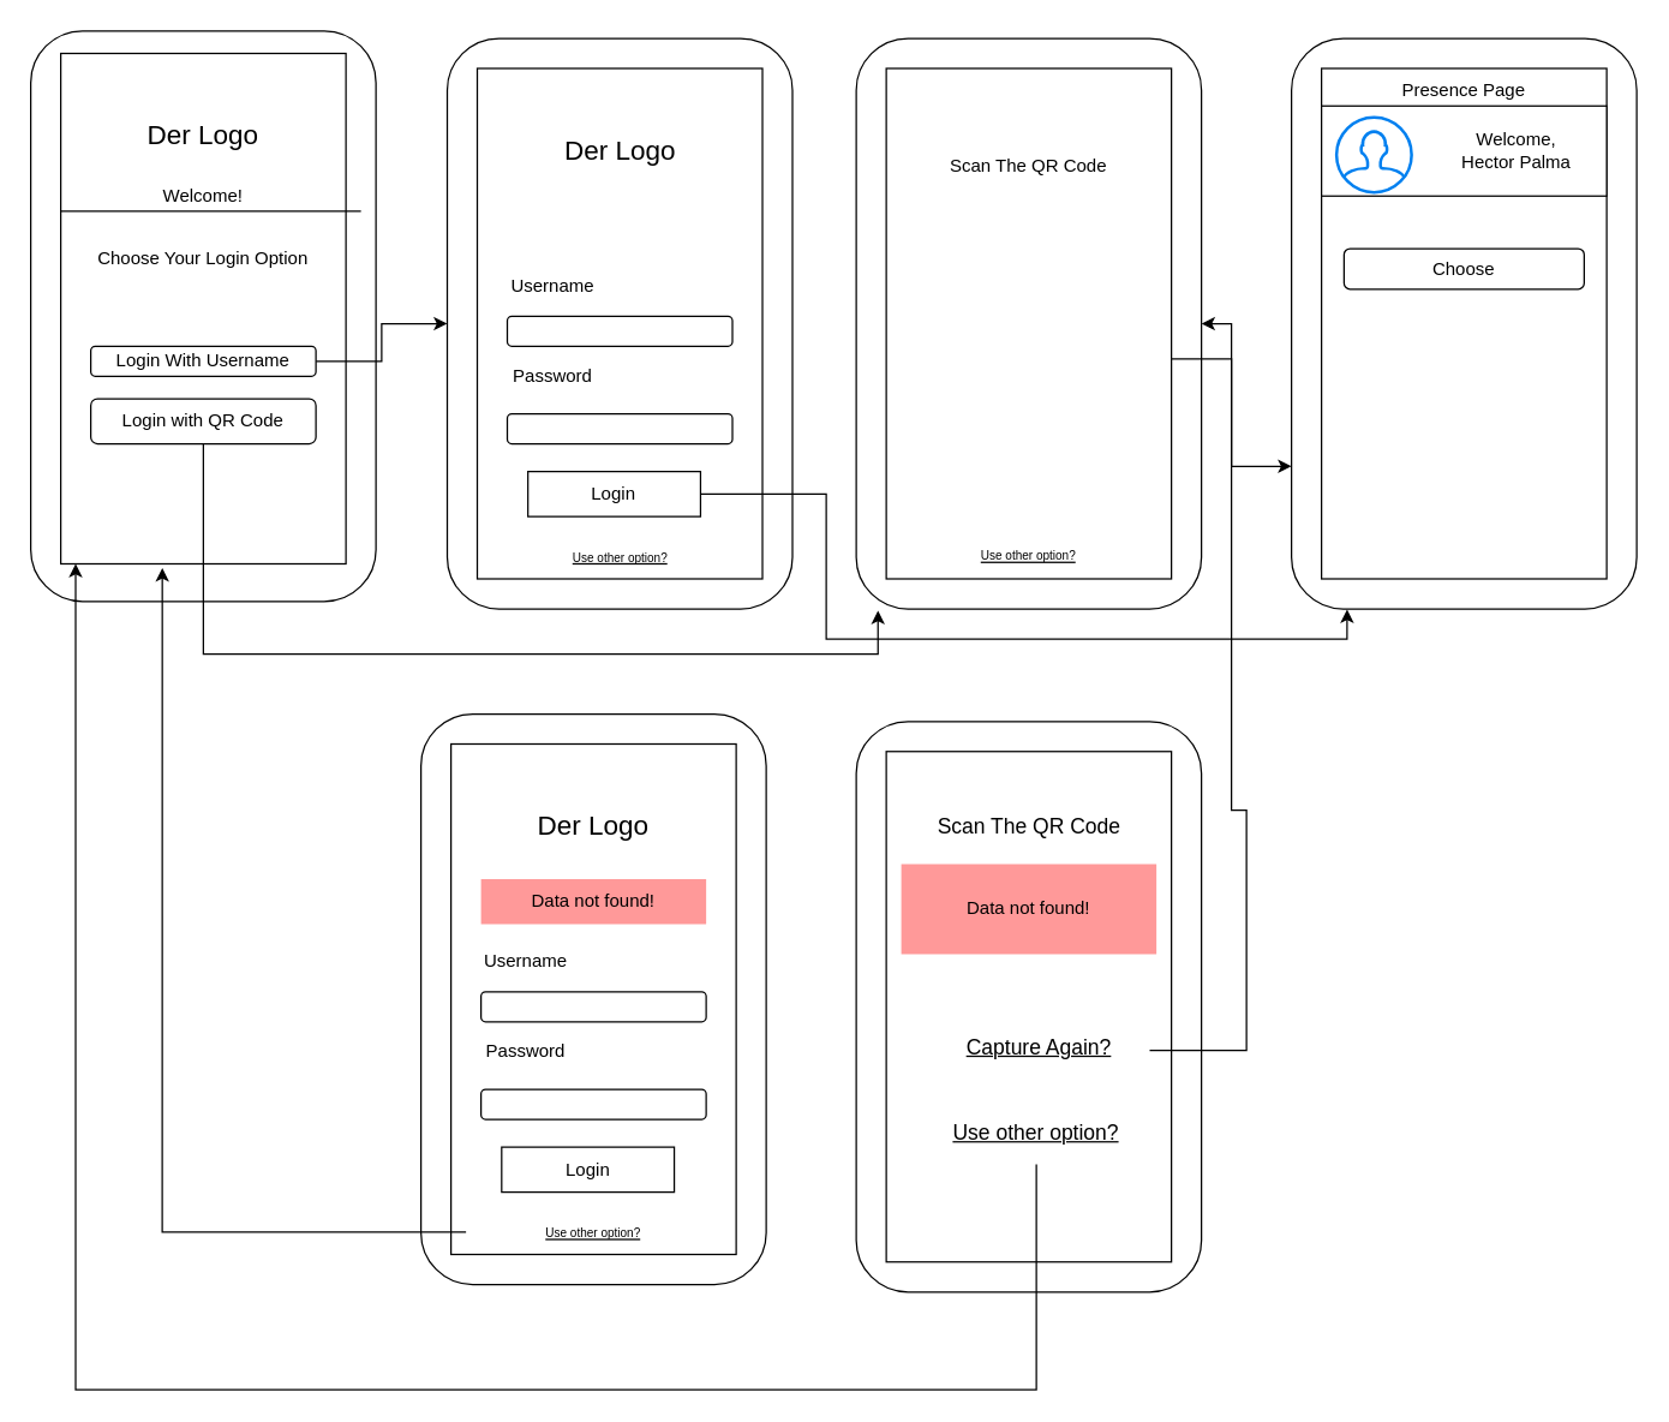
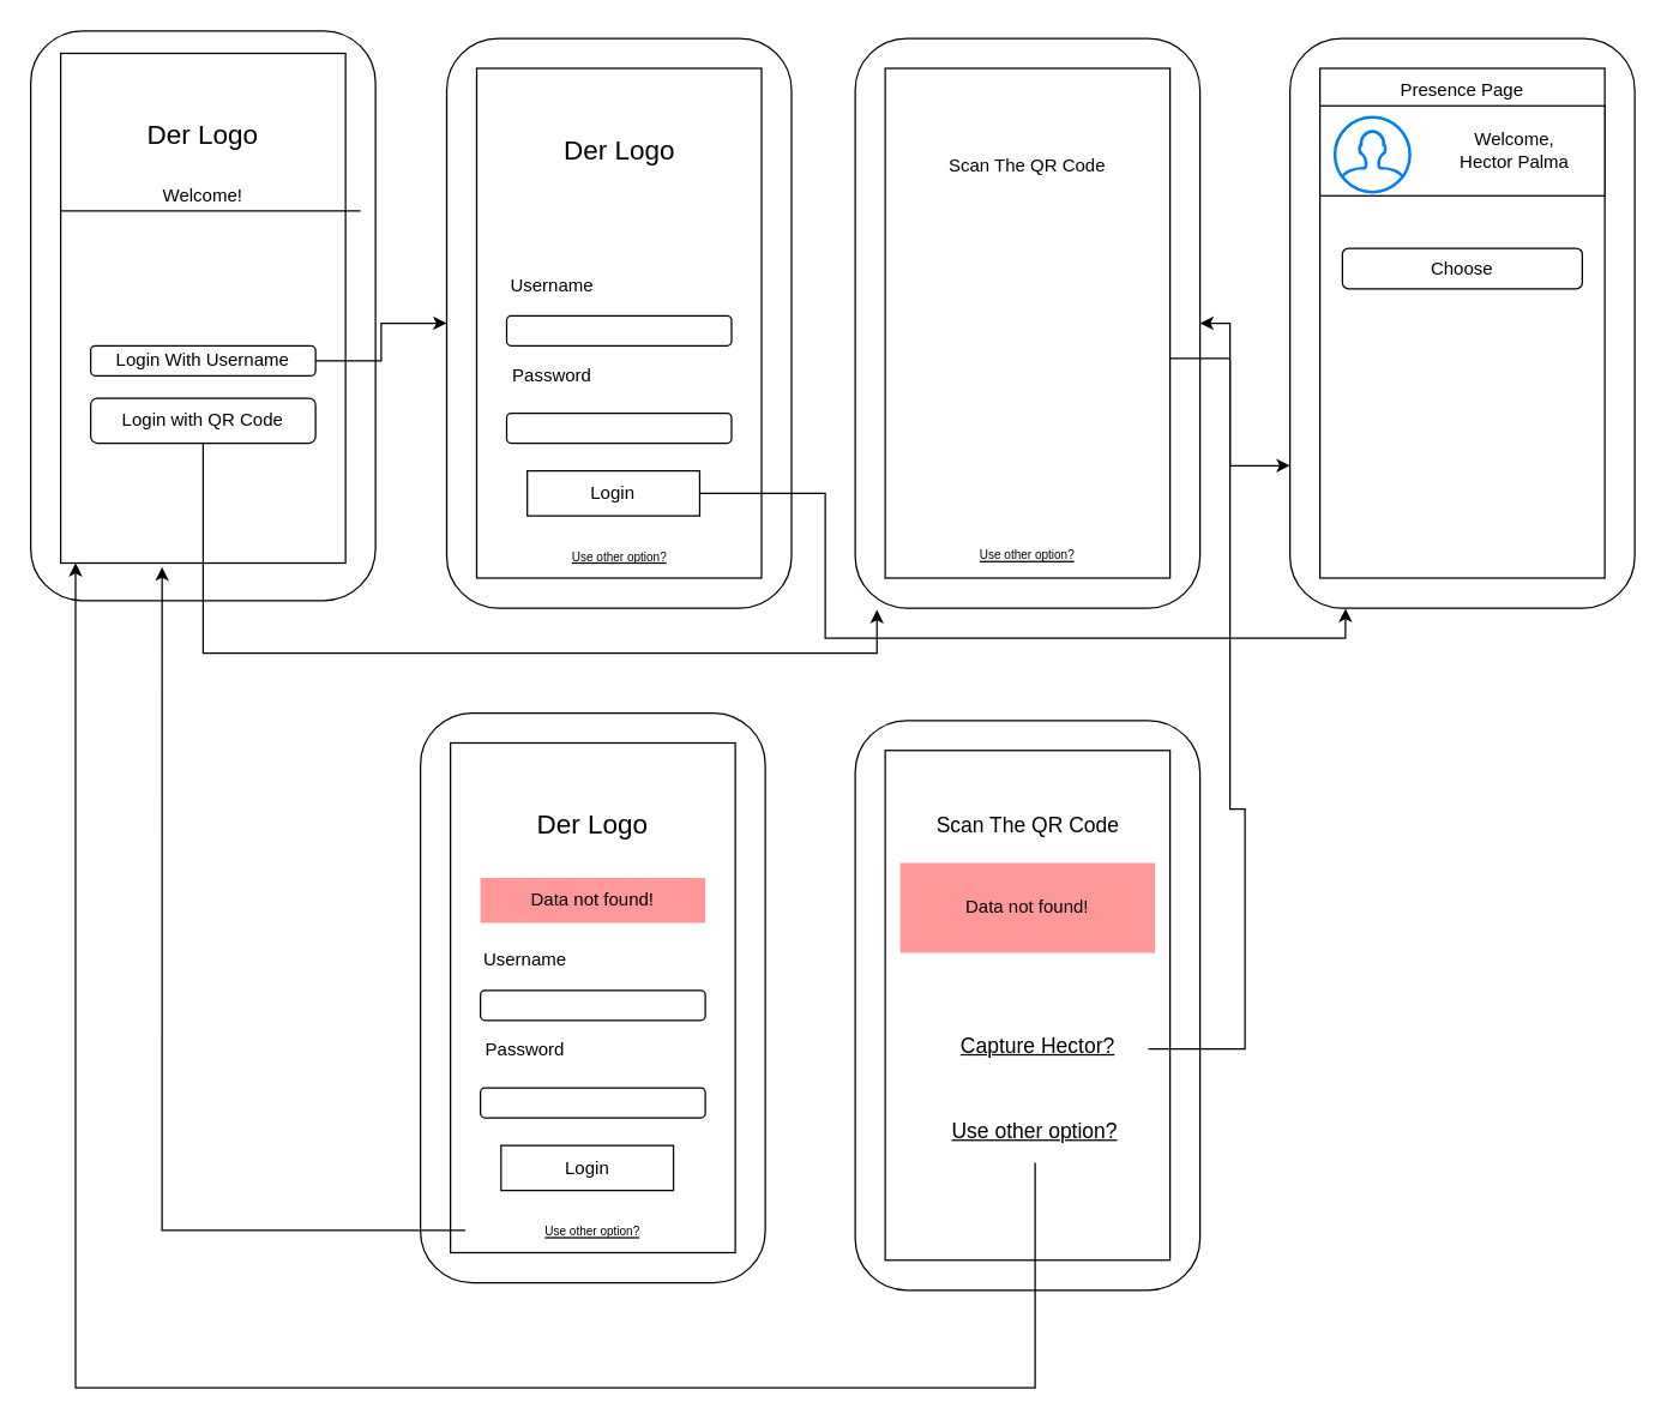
  <mxCell id="0" />
  <mxCell id="1" parent="0" />
  <mxCell id="2" value="" style="rounded=1;whiteSpace=wrap;html=1;" vertex="1" parent="1"><mxGeometry x="570" y="25" width="230" height="380" as="geometry" /></mxCell>
  <mxCell id="3" value="" style="rounded=1;whiteSpace=wrap;html=1;" vertex="1" parent="1"><mxGeometry x="860" y="25" width="230" height="380" as="geometry" /></mxCell>
  <mxCell id="4" value="" style="rounded=0;whiteSpace=wrap;html=1;" vertex="1" parent="1"><mxGeometry x="590" y="45" width="190" height="340" as="geometry" /></mxCell>
  <mxCell id="5" value="" style="rounded=0;whiteSpace=wrap;html=1;" vertex="1" parent="1"><mxGeometry x="880" y="45" width="190" height="340" as="geometry" /></mxCell>
  <mxCell id="6" value="" style="rounded=1;whiteSpace=wrap;html=1;" vertex="1" parent="1"><mxGeometry x="20" y="20" width="230" height="380" as="geometry" /></mxCell>
  <mxCell id="7" value="" style="rounded=0;whiteSpace=wrap;html=1;" vertex="1" parent="1"><mxGeometry x="40" width="190" height="340" as="geometry" y="35" /></mxCell>
  <mxCell id="8" value="&lt;font style=&quot;font-size: 18px;&quot;&gt;Der Logo&lt;/font&gt;" style="text;html=1;align=center;verticalAlign=middle;whiteSpace=wrap;rounded=0;" vertex="1" parent="1"><mxGeometry x="81.25" y="55" width="107.5" height="70" as="geometry" /></mxCell>
  <mxCell id="9" style="edgeStyle=orthogonalEdgeStyle;rounded=0;orthogonalLoop=1;jettySize=auto;html=1;entryX=0;entryY=0.5;entryDx=0;entryDy=0;" edge="1" parent="1" source="10" target="33"><mxGeometry relative="1" as="geometry" /></mxCell>
  <mxCell id="10" value="Login With Username" style="rounded=1;whiteSpace=wrap;html=1;" vertex="1" parent="1"><mxGeometry x="60" y="230" width="150" height="20" as="geometry" /></mxCell>
  <mxCell id="11" value="Login with QR Code" style="rounded=1;whiteSpace=wrap;html=1;" vertex="1" parent="1"><mxGeometry x="60" y="265" width="150" height="30" as="geometry" /></mxCell>
  <mxCell id="12" value="Scan The QR Code" style="text;html=1;align=center;verticalAlign=middle;whiteSpace=wrap;rounded=0;" vertex="1" parent="1"><mxGeometry x="625" y="85" width="120" height="50" as="geometry" /></mxCell>
  <mxCell id="13" style="edgeStyle=orthogonalEdgeStyle;rounded=0;orthogonalLoop=1;jettySize=auto;html=1;entryX=0;entryY=0.75;entryDx=0;entryDy=0;" edge="1" parent="1" source="14" target="3"><mxGeometry relative="1" as="geometry" /></mxCell>
  <mxCell id="14" value="" style="shape=image;html=1;verticalAlign=top;verticalLabelPosition=bottom;labelBackgroundColor=#ffffff;imageAspect=0;aspect=fixed;image=https://cdn1.iconfinder.com/data/icons/systemui/21/capture-128.png" vertex="1" parent="1"><mxGeometry x="593" y="145" width="187" height="187" as="geometry" /></mxCell>
  <mxCell id="15" style="edgeStyle=orthogonalEdgeStyle;rounded=0;orthogonalLoop=1;jettySize=auto;html=1;exitX=0;exitY=0;exitDx=0;exitDy=0;" edge="1" parent="1"><mxGeometry relative="1" as="geometry"><mxPoint x="569.667" y="484.667" as="targetPoint" /><mxPoint x="570" y="485" as="sourcePoint" /></mxGeometry></mxCell>
  <mxCell id="16" value="" style="rounded=1;whiteSpace=wrap;html=1;" vertex="1" parent="1"><mxGeometry x="280" y="475" width="230" height="380" as="geometry" /></mxCell>
  <mxCell id="17" value="" style="rounded=0;whiteSpace=wrap;html=1;" vertex="1" parent="1"><mxGeometry x="300" y="495" width="190" height="340" as="geometry" /></mxCell>
  <mxCell id="18" value="&lt;font style=&quot;font-size: 18px;&quot;&gt;Der Logo&lt;/font&gt;" style="text;html=1;align=center;verticalAlign=middle;whiteSpace=wrap;rounded=0;" vertex="1" parent="1"><mxGeometry x="341.25" y="515" width="107.5" height="70" as="geometry" /></mxCell>
  <mxCell id="19" value="" style="rounded=1;whiteSpace=wrap;html=1;" vertex="1" parent="1"><mxGeometry x="320" y="660" width="150" height="20" as="geometry" /></mxCell>
  <mxCell id="20" value="" style="rounded=1;whiteSpace=wrap;html=1;" vertex="1" parent="1"><mxGeometry x="320" y="725" width="150" height="20" as="geometry" /></mxCell>
  <mxCell id="21" value="Username" style="text;html=1;align=center;verticalAlign=middle;whiteSpace=wrap;rounded=0;" vertex="1" parent="1"><mxGeometry x="320" y="625" width="60" height="30" as="geometry" /></mxCell>
  <mxCell id="22" value="Password" style="text;html=1;align=center;verticalAlign=middle;whiteSpace=wrap;rounded=0;" vertex="1" parent="1"><mxGeometry x="320" y="685" width="60" height="30" as="geometry" /></mxCell>
  <mxCell id="23" value="Data not found!" style="text;html=1;align=center;verticalAlign=middle;whiteSpace=wrap;rounded=0;fillColor=#FF9999;" vertex="1" parent="1"><mxGeometry x="320" y="585" width="150" height="30" as="geometry" /></mxCell>
  <mxCell id="24" value="Login" style="rounded=0;whiteSpace=wrap;html=1;" vertex="1" parent="1"><mxGeometry x="333.75" y="763.5" width="115" height="30" as="geometry" /></mxCell>
  <mxCell id="25" value="" style="rounded=1;whiteSpace=wrap;html=1;" vertex="1" parent="1"><mxGeometry x="570" y="480" width="230" height="380" as="geometry" /></mxCell>
  <mxCell id="26" value="" style="rounded=0;whiteSpace=wrap;html=1;" vertex="1" parent="1"><mxGeometry x="590" y="500" width="190" height="340" as="geometry" /></mxCell>
  <mxCell id="27" value="&lt;font style=&quot;font-size: 14px;&quot;&gt;Scan The QR Code&lt;/font&gt;" style="text;html=1;align=center;verticalAlign=middle;whiteSpace=wrap;rounded=0;" vertex="1" parent="1"><mxGeometry x="617.5" y="525" width="135" height="50" as="geometry" /></mxCell>
  <mxCell id="28" value="Data not found!" style="text;html=1;align=center;verticalAlign=middle;whiteSpace=wrap;rounded=0;fillColor=#FF9999;" vertex="1" parent="1"><mxGeometry x="600" y="575" width="170" height="60" as="geometry" /></mxCell>
- <mxCell id="29" value="Choose Your Login Option" style="text;html=1;align=center;verticalAlign=middle;whiteSpace=wrap;rounded=0;" vertex="1" parent="1"><mxGeometry x="55" y="152" width="160" height="40" as="geometry" /></mxCell>
  <mxCell id="30" value="" style="shape=image;html=1;verticalAlign=top;verticalLabelPosition=bottom;labelBackgroundColor=#ffffff;imageAspect=0;aspect=fixed;image=https://cdn3.iconfinder.com/data/icons/arrows-set-12/512/leftlinearrow-128.png" vertex="1" parent="1"><mxGeometry x="301.25" y="495" width="30" height="30" as="geometry" /></mxCell>
  <mxCell id="31" value="" style="shape=image;html=1;verticalAlign=top;verticalLabelPosition=bottom;labelBackgroundColor=#ffffff;imageAspect=0;aspect=fixed;image=https://cdn3.iconfinder.com/data/icons/arrows-set-12/512/leftlinearrow-128.png" vertex="1" parent="1"><mxGeometry x="593" y="505" width="30" height="30" as="geometry" /></mxCell>
  <mxCell id="32" value="&lt;u&gt;&lt;font style=&quot;font-size: 8px;&quot;&gt;Use other option?&lt;/font&gt;&lt;/u&gt;" style="text;html=1;align=center;verticalAlign=middle;whiteSpace=wrap;rounded=0;" vertex="1" parent="1"><mxGeometry x="310" y="805" width="170" height="30" as="geometry" /></mxCell>
  <mxCell id="33" value="" style="rounded=1;whiteSpace=wrap;html=1;" vertex="1" parent="1"><mxGeometry x="297.5" y="25" width="230" height="380" as="geometry" /></mxCell>
  <mxCell id="34" value="" style="rounded=0;whiteSpace=wrap;html=1;" vertex="1" parent="1"><mxGeometry x="317.5" y="45" width="190" height="340" as="geometry" /></mxCell>
  <mxCell id="35" value="&lt;font style=&quot;font-size: 18px;&quot;&gt;Der Logo&lt;/font&gt;" style="text;html=1;align=center;verticalAlign=middle;whiteSpace=wrap;rounded=0;" vertex="1" parent="1"><mxGeometry x="358.75" y="65" width="107.5" height="70" as="geometry" /></mxCell>
  <mxCell id="36" value="" style="rounded=1;whiteSpace=wrap;html=1;" vertex="1" parent="1"><mxGeometry x="337.5" y="210" width="150" height="20" as="geometry" /></mxCell>
  <mxCell id="37" value="" style="rounded=1;whiteSpace=wrap;html=1;" vertex="1" parent="1"><mxGeometry x="337.5" y="275" width="150" height="20" as="geometry" /></mxCell>
  <mxCell id="38" value="Username" style="text;html=1;align=center;verticalAlign=middle;whiteSpace=wrap;rounded=0;" vertex="1" parent="1"><mxGeometry x="337.5" y="175" width="60" height="30" as="geometry" /></mxCell>
  <mxCell id="39" value="Password" style="text;html=1;align=center;verticalAlign=middle;whiteSpace=wrap;rounded=0;" vertex="1" parent="1"><mxGeometry x="337.5" y="235" width="60" height="30" as="geometry" /></mxCell>
  <mxCell id="40" value="Login" style="rounded=0;whiteSpace=wrap;html=1;" vertex="1" parent="1"><mxGeometry x="351.25" y="313.5" width="115" height="30" as="geometry" /></mxCell>
  <mxCell id="41" value="" style="shape=image;html=1;verticalAlign=top;verticalLabelPosition=bottom;labelBackgroundColor=#ffffff;imageAspect=0;aspect=fixed;image=https://cdn3.iconfinder.com/data/icons/arrows-set-12/512/leftlinearrow-128.png" vertex="1" parent="1"><mxGeometry x="318.75" y="45" width="30" height="30" as="geometry" /></mxCell>
  <mxCell id="42" value="&lt;u&gt;&lt;font style=&quot;font-size: 8px;&quot;&gt;Use other option?&lt;/font&gt;&lt;/u&gt;" style="text;html=1;align=center;verticalAlign=middle;whiteSpace=wrap;rounded=0;" vertex="1" parent="1"><mxGeometry x="327.5" y="355" width="170" height="30" as="geometry" /></mxCell>
  <mxCell id="43" value="&lt;u&gt;&lt;font style=&quot;font-size: 14px;&quot;&gt;Use other option?&lt;/font&gt;&lt;/u&gt;" style="text;html=1;align=center;verticalAlign=middle;whiteSpace=wrap;rounded=0;" vertex="1" parent="1"><mxGeometry x="610" y="733.5" width="160" height="41.5" as="geometry" /></mxCell>
  <mxCell id="44" value="Presence Page" style="text;html=1;align=center;verticalAlign=middle;whiteSpace=wrap;rounded=0;" vertex="1" parent="1"><mxGeometry x="880" y="45" width="190" height="30" as="geometry" /></mxCell>
  <mxCell id="45" value="" style="rounded=0;whiteSpace=wrap;html=1;" vertex="1" parent="1"><mxGeometry x="880" y="70" width="190" height="60" as="geometry" /></mxCell>
  <mxCell id="46" value="Welcome, &lt;br&gt;Hector Palma" style="text;html=1;align=center;verticalAlign=middle;whiteSpace=wrap;rounded=0;" vertex="1" parent="1"><mxGeometry x="960" y="72.5" width="100" height="55" as="geometry" /></mxCell>
  <mxCell id="47" value="" style="html=1;verticalLabelPosition=bottom;align=center;labelBackgroundColor=#ffffff;verticalAlign=top;strokeWidth=2;strokeColor=#0080F0;shadow=0;dashed=0;shape=mxgraph.ios7.icons.user;" vertex="1" parent="1"><mxGeometry x="890" y="77.5" width="50" height="50" as="geometry" /></mxCell>
  <mxCell id="48" value="" style="shape=image;html=1;verticalAlign=top;verticalLabelPosition=bottom;labelBackgroundColor=#ffffff;imageAspect=0;aspect=fixed;image=https://cdn3.iconfinder.com/data/icons/arrows-set-12/512/leftlinearrow-128.png" vertex="1" parent="1"><mxGeometry x="593" y="47.5" width="30" height="30" as="geometry" /></mxCell>
  <mxCell id="49" value="" style="shape=image;html=1;verticalAlign=top;verticalLabelPosition=bottom;labelBackgroundColor=#ffffff;imageAspect=0;aspect=fixed;image=https://cdn3.iconfinder.com/data/icons/arrows-set-12/512/leftlinearrow-128.png" vertex="1" parent="1"><mxGeometry x="885" y="50" width="20" height="20" as="geometry" /></mxCell>
  <mxCell id="50" value="Choose" style="rounded=1;whiteSpace=wrap;html=1;" vertex="1" parent="1"><mxGeometry x="895" y="165" width="160" height="27" as="geometry" /></mxCell>
  <mxCell id="51" value="&lt;u&gt;&lt;font style=&quot;font-size: 8px;&quot;&gt;Use other option?&lt;/font&gt;&lt;/u&gt;" style="text;html=1;align=center;verticalAlign=middle;whiteSpace=wrap;rounded=0;" vertex="1" parent="1"><mxGeometry x="600" y="353.5" width="170" height="30" as="geometry" /></mxCell>
  <mxCell id="52" style="edgeStyle=orthogonalEdgeStyle;rounded=0;orthogonalLoop=1;jettySize=auto;html=1;" edge="1" parent="1" source="53" target="2"><mxGeometry relative="1" as="geometry"><Array as="points"><mxPoint x="830" y="699" /><mxPoint x="830" y="539" /><mxPoint x="820" y="539" /><mxPoint x="820" y="215" /></Array></mxGeometry></mxCell>
- <mxCell id="53" value="&lt;u&gt;&lt;font style=&quot;font-size: 14px;&quot;&gt;Capture Again?&lt;/font&gt;&lt;/u&gt;" style="text;html=1;align=center;verticalAlign=middle;whiteSpace=wrap;rounded=0;" vertex="1" parent="1"><mxGeometry x="617.5" y="679.25" width="148" height="35.75" as="geometry" /></mxCell>
+ <mxCell id="53" value="&lt;u&gt;&lt;font style=&quot;font-size: 14px;&quot;&gt;Capture Hector?&lt;/font&gt;&lt;/u&gt;" style="text;html=1;align=center;verticalAlign=middle;whiteSpace=wrap;rounded=0;" vertex="1" parent="1"><mxGeometry x="617.5" y="679.25" width="148" height="35.75" as="geometry" /></mxCell>
  <mxCell id="54" value="Welcome!" style="text;html=1;align=center;verticalAlign=middle;whiteSpace=wrap;rounded=0;" vertex="1" parent="1"><mxGeometry x="60" y="115" width="150" height="30" as="geometry" /></mxCell>
  <mxCell id="55" value="" style="line;strokeWidth=1;rotatable=0;dashed=0;labelPosition=right;align=left;verticalAlign=middle;spacingTop=0;spacingLeft=6;points=[];portConstraint=eastwest;" vertex="1" parent="1"><mxGeometry x="40" y="135" width="200" height="10" as="geometry" /></mxCell>
  <mxCell id="56" style="edgeStyle=orthogonalEdgeStyle;rounded=0;orthogonalLoop=1;jettySize=auto;html=1;entryX=0.063;entryY=1.003;entryDx=0;entryDy=0;entryPerimeter=0;" edge="1" parent="1" source="11" target="2"><mxGeometry relative="1" as="geometry"><Array as="points"><mxPoint x="135" y="435" /><mxPoint x="585" y="435" /></Array></mxGeometry></mxCell>
  <mxCell id="57" style="edgeStyle=orthogonalEdgeStyle;rounded=0;orthogonalLoop=1;jettySize=auto;html=1;entryX=0.356;entryY=1.008;entryDx=0;entryDy=0;entryPerimeter=0;" edge="1" parent="1" source="32" target="7"><mxGeometry relative="1" as="geometry" /></mxCell>
  <mxCell id="58" style="edgeStyle=orthogonalEdgeStyle;rounded=0;orthogonalLoop=1;jettySize=auto;html=1;entryX=0.13;entryY=0.934;entryDx=0;entryDy=0;entryPerimeter=0;" edge="1" parent="1" source="43" target="6"><mxGeometry relative="1" as="geometry"><Array as="points"><mxPoint x="690" y="925" /><mxPoint x="50" y="925" /></Array></mxGeometry></mxCell>
  <mxCell id="59" style="edgeStyle=orthogonalEdgeStyle;rounded=0;orthogonalLoop=1;jettySize=auto;html=1;entryX=0.161;entryY=1.001;entryDx=0;entryDy=0;entryPerimeter=0;" edge="1" parent="1" source="40" target="3"><mxGeometry relative="1" as="geometry"><Array as="points"><mxPoint x="550" y="329" /><mxPoint x="550" y="425" /><mxPoint x="897" y="425" /></Array></mxGeometry></mxCell>
